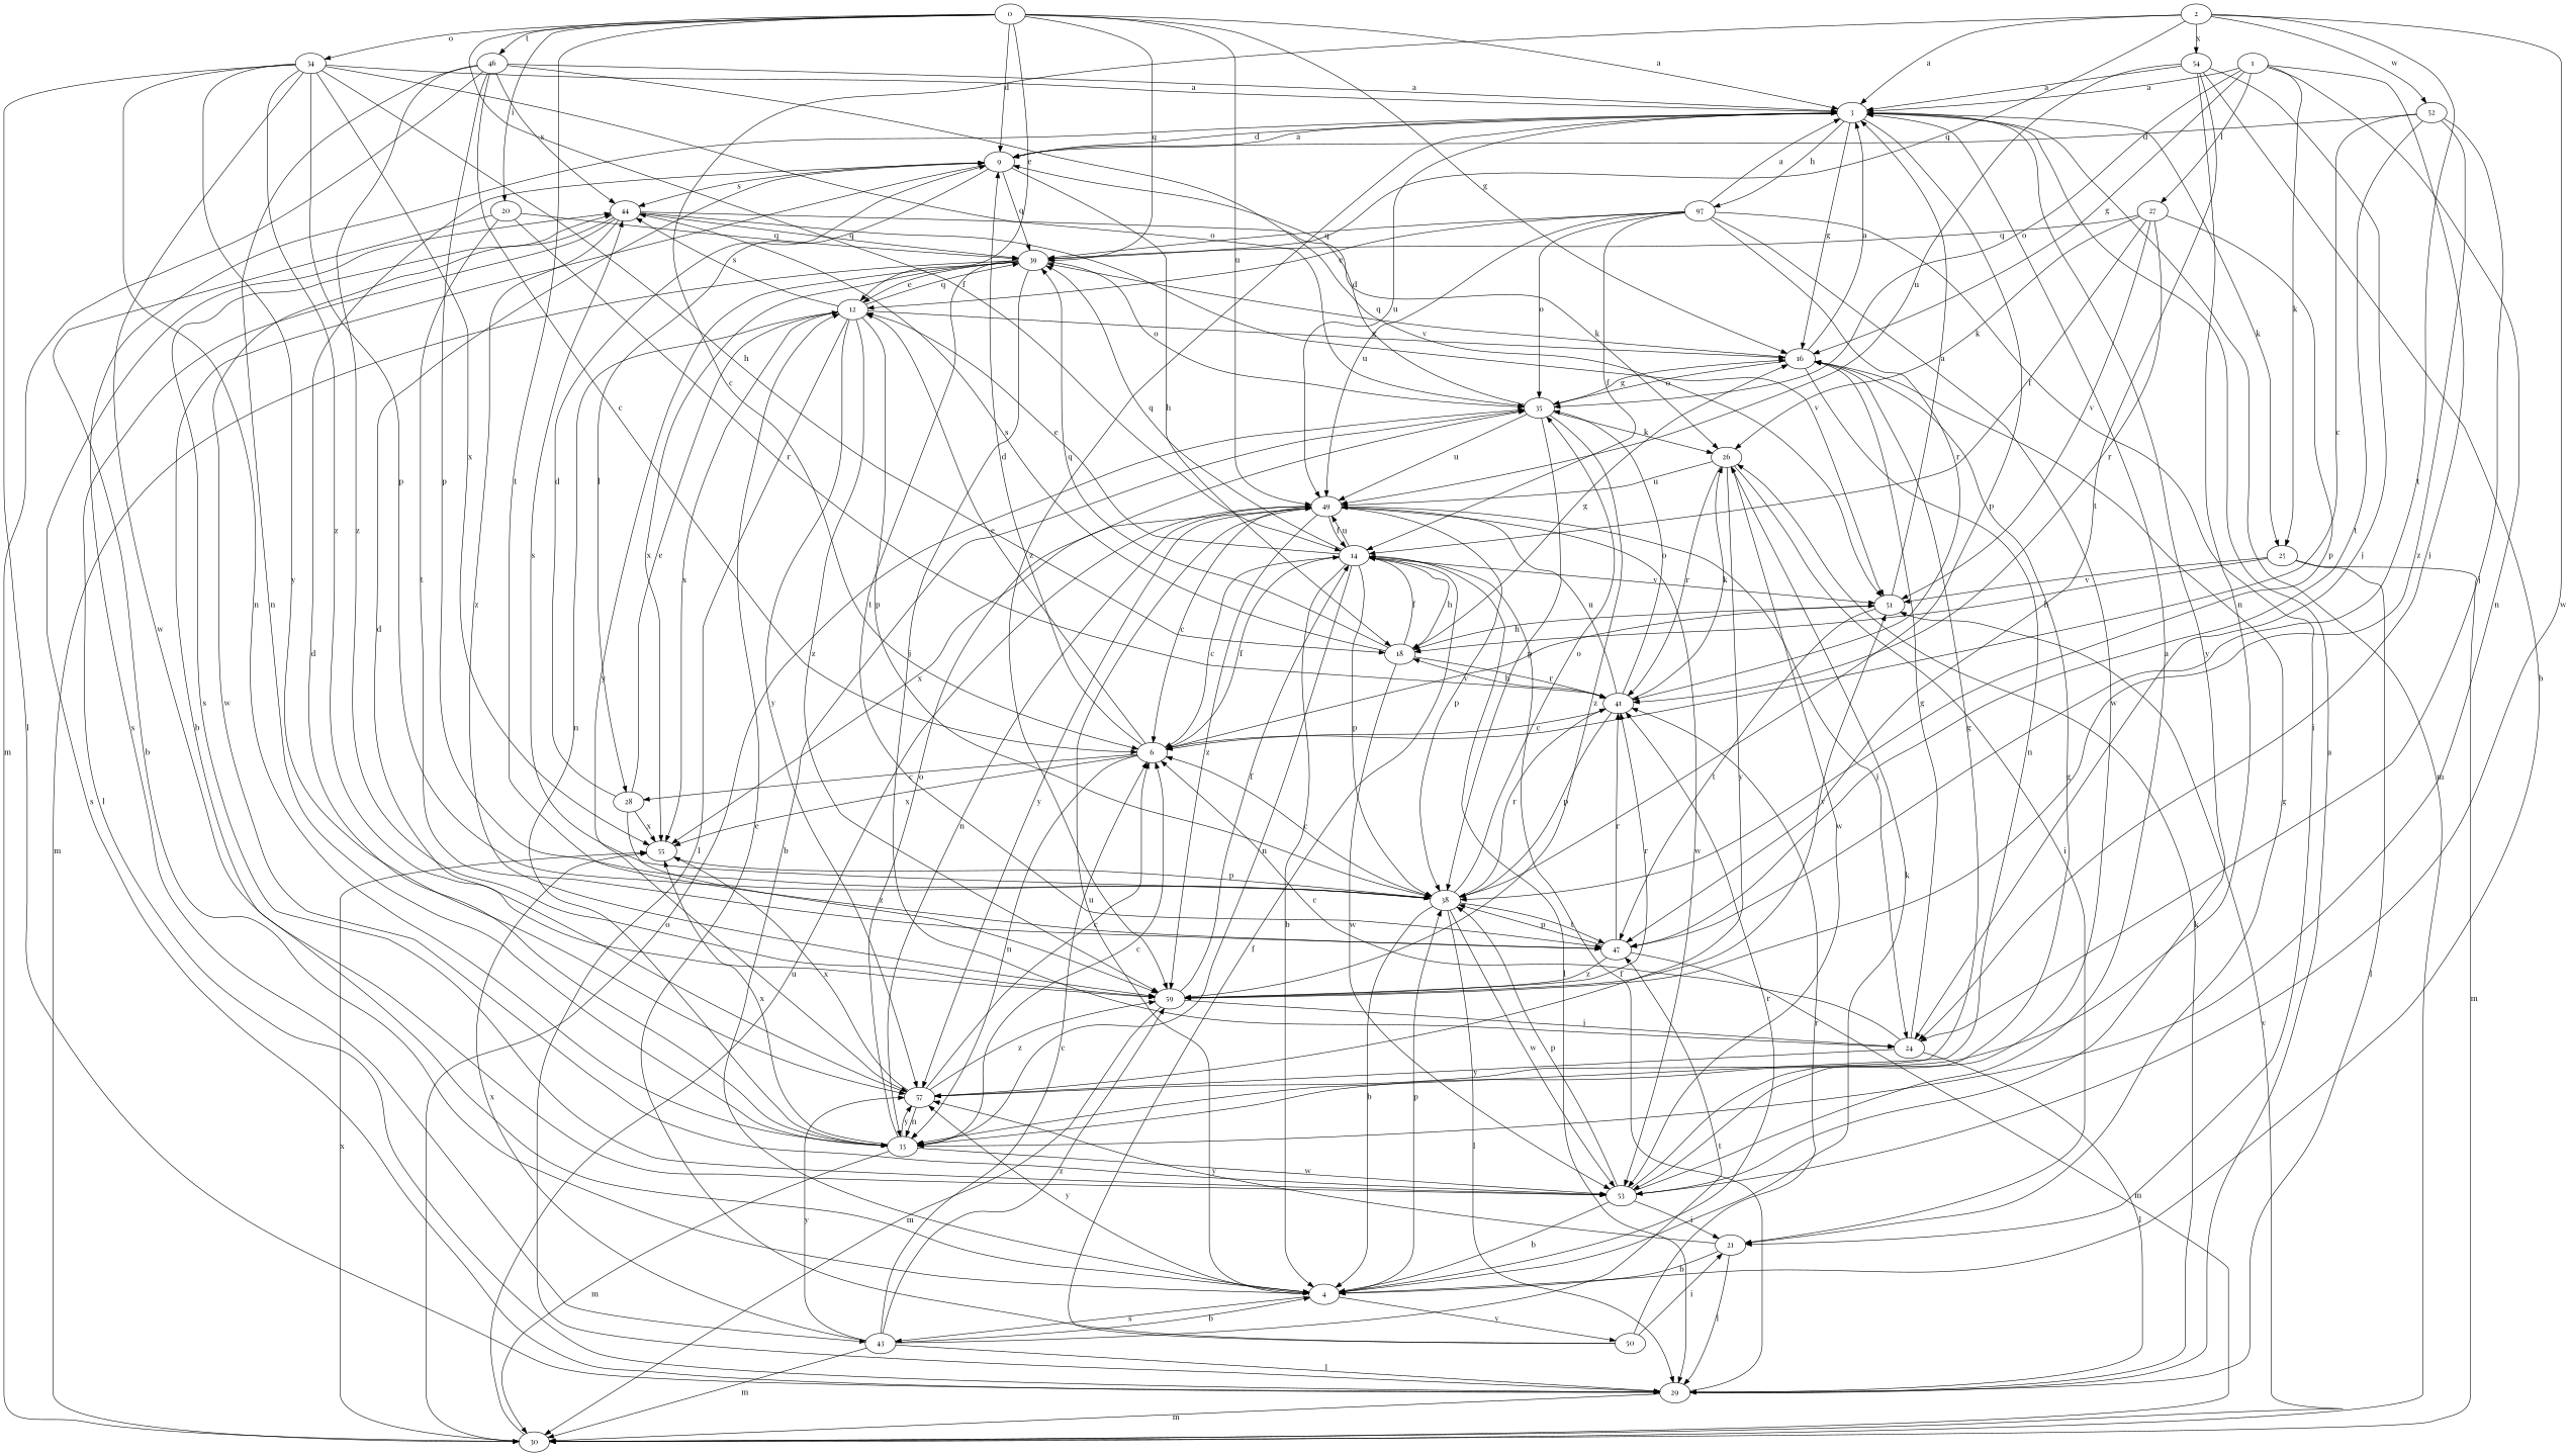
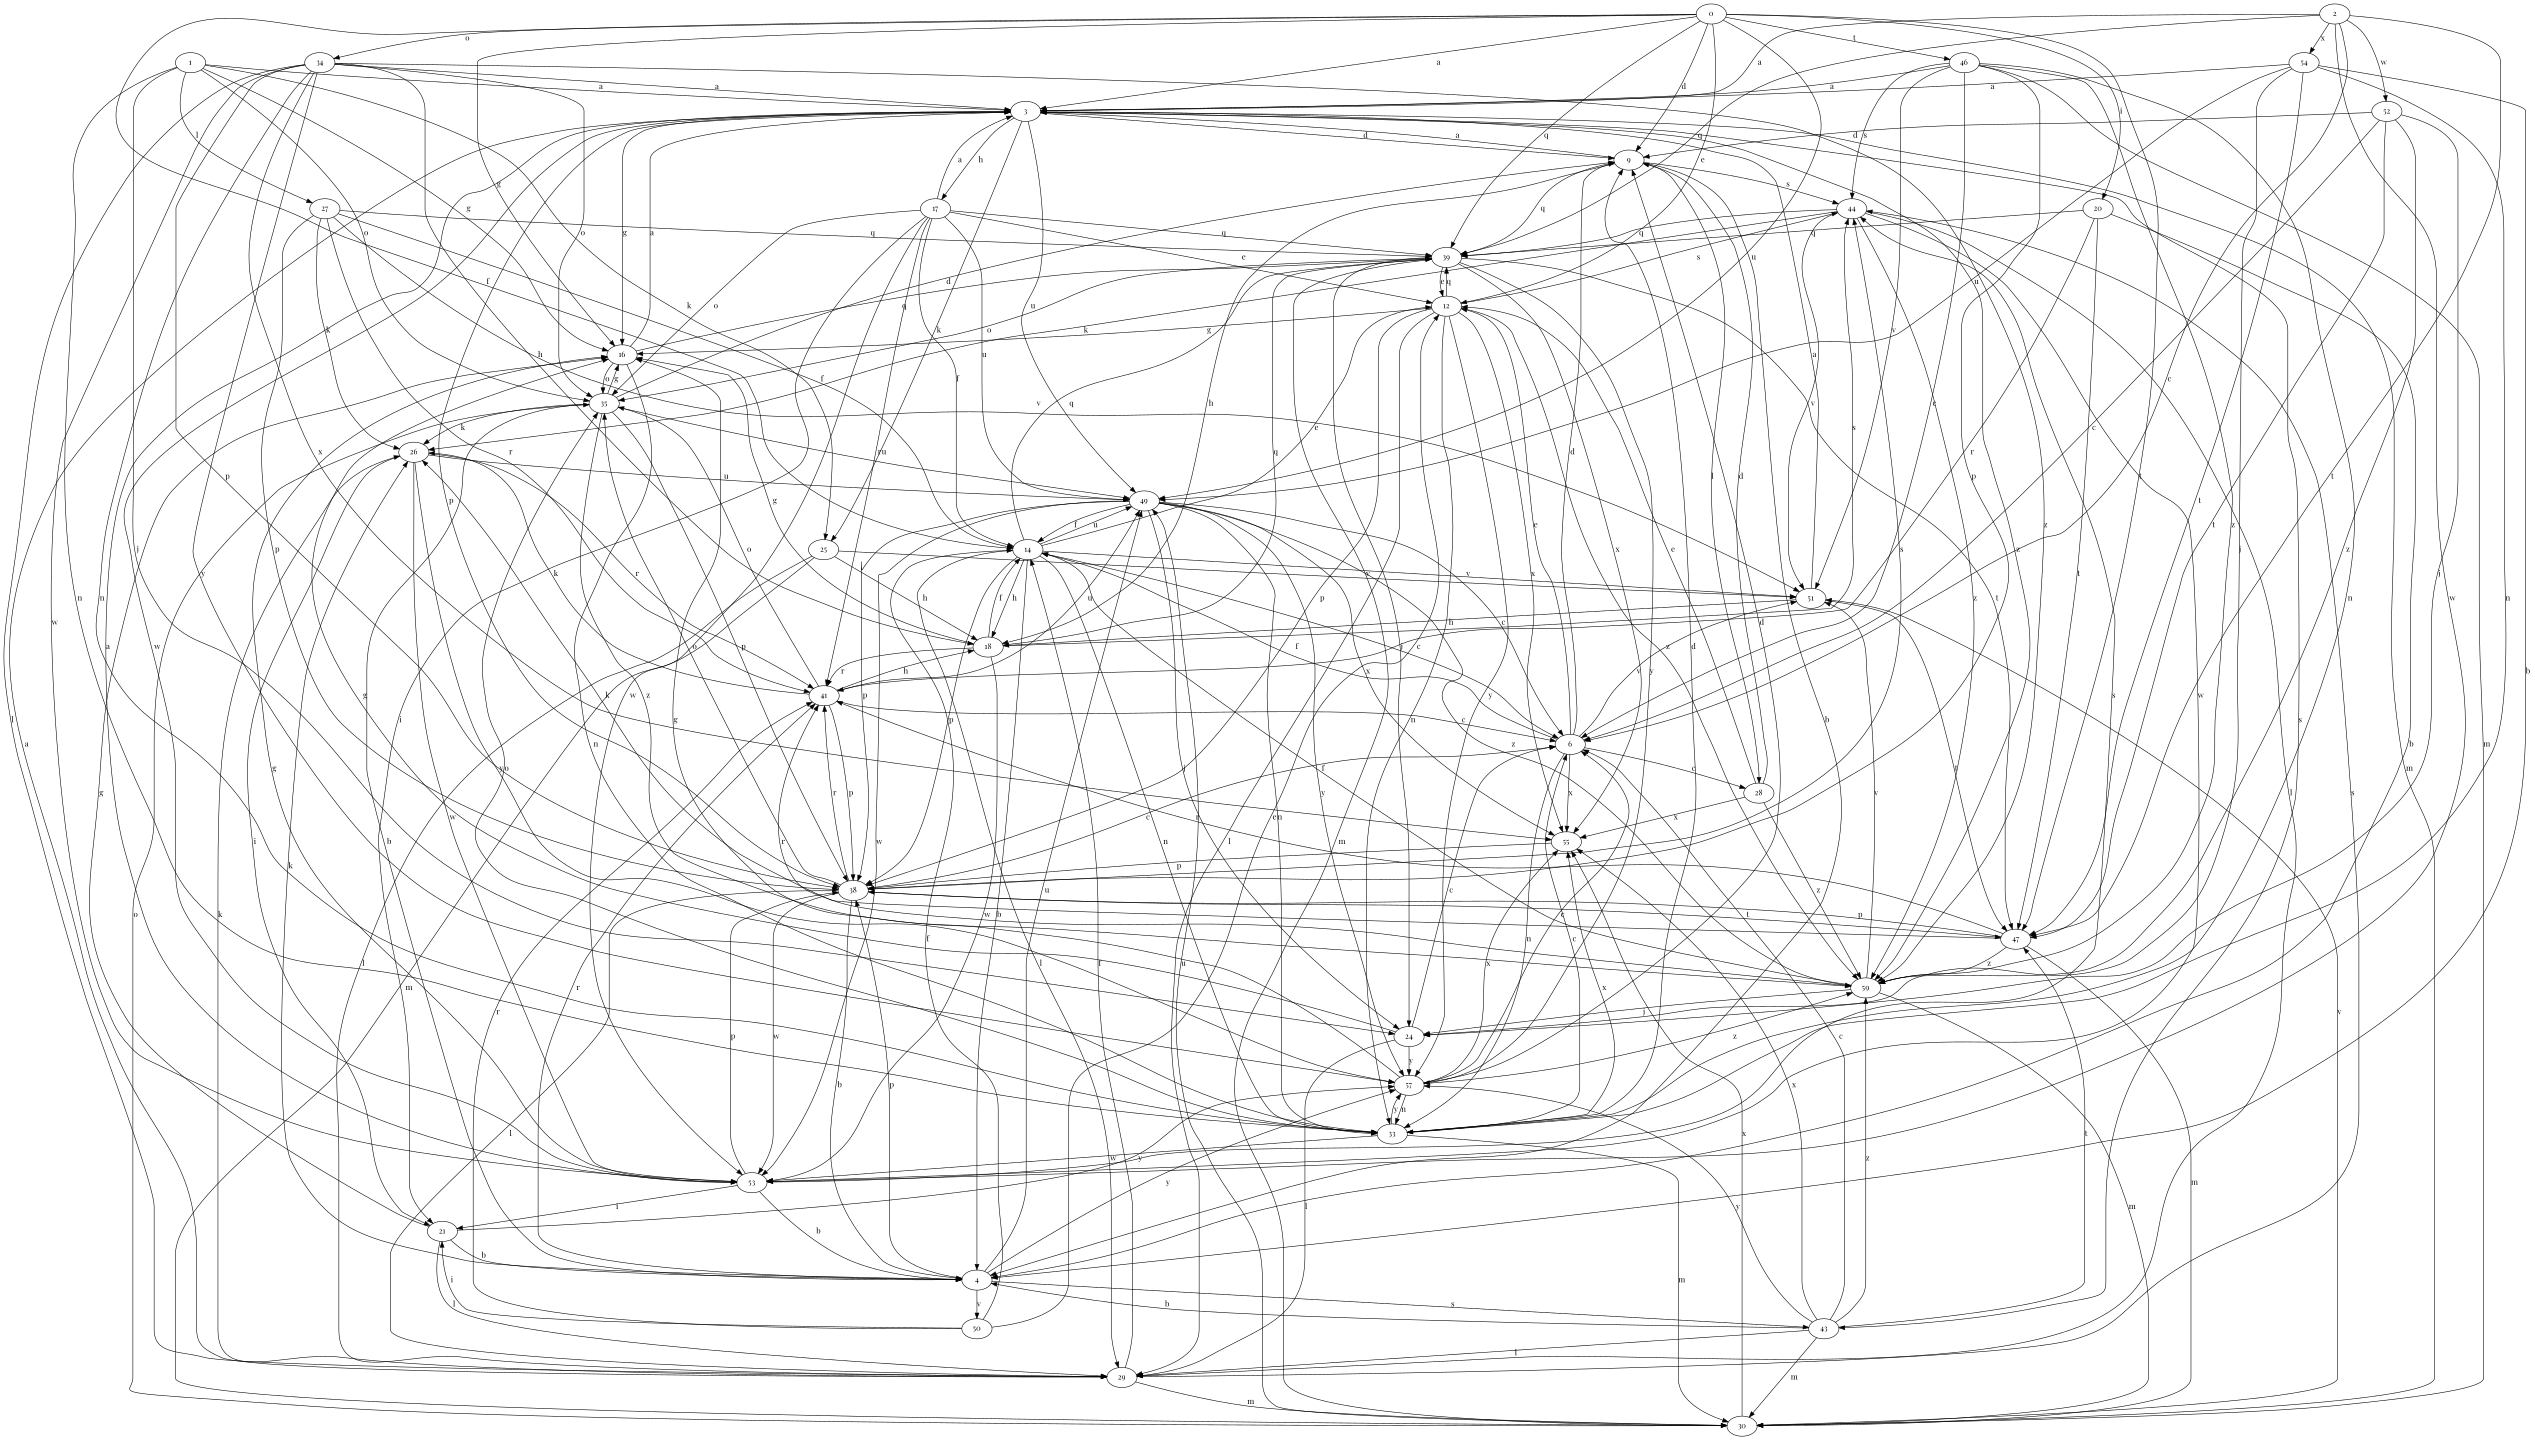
  strict digraph {
    fontname="Playfair Display"
    node [fontname="Playfair Display"]
    edge [fontname="Playfair Display"]
    0
    3
    9
    12
    14
    16
    20
    34
    39
    46
    47
    49
    25
    53
-   17 [label=97]
+   17
    30
    38
    43
    59
    4
    18
    28
    44
    33
    57
    55
    29
    6
    51
    35
    41
    24
    26
    1
    27
    2
    52
    54
    21
    50
    0 -> 3 [label=a]
    0 -> 9 [label=d]
    0 -> 12 [label=e]
    0 -> 14 [label=f]
    0 -> 16 [label=g]
    0 -> 20 [label=i]
    0 -> 34 [label=o]
    0 -> 39 [label=q]
    0 -> 46 [label=t]
    0 -> 47 [label=t]
    0 -> 49 [label=u]
    3 -> 9 [label=d]
    3 -> 16 [label=g]
    3 -> 49 [label=u]
    3 -> 25 [label=k]
-   3 -> 53 [label=y]
+   3 -> 53 [label=w]
    3 -> 17 [label=h]
    3 -> 30 [label=m]
    3 -> 38 [label=p]
    3 -> 43 [label=s]
    3 -> 59 [label=z]
    9 -> 3 [label=a]
    9 -> 39 [label=q]
    9 -> 4 [label=b]
    9 -> 18 [label=h]
    9 -> 28 [label=l]
    9 -> 44 [label=s]
    12 -> 16 [label=g]
    12 -> 39 [label=q]
    12 -> 38 [label=p]
    12 -> 59 [label=z]
    12 -> 44 [label=s]
    12 -> 33 [label=n]
    12 -> 57 [label=y]
    12 -> 55 [label=x]
    12 -> 29 [label=l]
    14 -> 12 [label=e]
    14 -> 39 [label=q]
    14 -> 49 [label=u]
    14 -> 38 [label=p]
    14 -> 4 [label=b]
    14 -> 18 [label=h]
    14 -> 33 [label=n]
    14 -> 29 [label=l]
    14 -> 6 [label=c]
    14 -> 51 [label=v]
    16 -> 3 [label=a]
    16 -> 39 [label=q]
    16 -> 33 [label=n]
    16 -> 35 [label=o]
    20 -> 39 [label=q]
    20 -> 47 [label=t]
    20 -> 4 [label=b]
    20 -> 41 [label=r]
    34 -> 3 [label=a]
    34 -> 53 [label=w]
    34 -> 38 [label=p]
    34 -> 59 [label=z]
    34 -> 18 [label=h]
    34 -> 33 [label=n]
    34 -> 57 [label=y]
    34 -> 55 [label=x]
    34 -> 29 [label=l]
    34 -> 35 [label=o]
    39 -> 12 [label=e]
    39 -> 47 [label=t]
    39 -> 30 [label=m]
    39 -> 57 [label=y]
    39 -> 55 [label=x]
    39 -> 35 [label=o]
    39 -> 24 [label=j]
    46 -> 3 [label=a]
    46 -> 30 [label=m]
    46 -> 38 [label=p]
    46 -> 59 [label=z]
    46 -> 44 [label=s]
    46 -> 33 [label=n]
    46 -> 6 [label=c]
    46 -> 51 [label=v]
    47 -> 30 [label=m]
    47 -> 38 [label=p]
    47 -> 59 [label=z]
    47 -> 41 [label=r]
+   47 -> 26 [label=k]
    49 -> 14 [label=f]
    49 -> 53 [label=w]
    49 -> 38 [label=p]
    49 -> 59 [label=z]
    49 -> 33 [label=n]
    49 -> 57 [label=y]
    49 -> 55 [label=x]
    49 -> 6 [label=c]
    49 -> 24 [label=j]
    25 -> 30 [label=m]
    25 -> 18 [label=h]
    25 -> 29 [label=l]
    25 -> 51 [label=v]
    53 -> 3 [label=a]
    53 -> 16 [label=g]
    53 -> 38 [label=p]
    53 -> 4 [label=b]
    53 -> 44 [label=s]
    53 -> 21 [label=i]
    17 -> 3 [label=a]
    17 -> 12 [label=e]
    17 -> 14 [label=f]
    17 -> 39 [label=q]
    17 -> 49 [label=u]
    17 -> 53 [label=w]
    17 -> 35 [label=o]
    17 -> 41 [label=r]
    17 -> 21 [label=i]
    30 -> 49 [label=u]
    30 -> 55 [label=x]
    30 -> 51 [label=v]
    30 -> 35 [label=o]
    38 -> 47 [label=t]
    38 -> 53 [label=w]
    38 -> 4 [label=b]
    38 -> 44 [label=s]
    38 -> 29 [label=l]
    38 -> 6 [label=c]
    38 -> 35 [label=o]
    38 -> 41 [label=r]
    43 -> 47 [label=t]
    43 -> 30 [label=m]
    43 -> 59 [label=z]
    43 -> 4 [label=b]
    43 -> 57 [label=y]
    43 -> 55 [label=x]
    43 -> 29 [label=l]
    43 -> 6 [label=c]
    59 -> 14 [label=f]
    59 -> 30 [label=m]
    59 -> 51 [label=v]
    59 -> 41 [label=r]
    59 -> 24 [label=j]
    4 -> 49 [label=u]
    4 -> 38 [label=p]
    4 -> 43 [label=s]
    4 -> 57 [label=y]
    4 -> 41 [label=r]
    4 -> 26 [label=k]
    4 -> 50 [label=v]
    18 -> 14 [label=f]
    18 -> 16 [label=g]
    18 -> 39 [label=q]
    18 -> 53 [label=w]
    18 -> 44 [label=s]
    18 -> 41 [label=r]
    28 -> 9 [label=d]
    28 -> 12 [label=e]
    28 -> 59 [label=z]
    28 -> 55 [label=x]
    44 -> 39 [label=q]
    44 -> 53 [label=w]
    44 -> 59 [label=z]
    44 -> 29 [label=l]
    44 -> 51 [label=v]
    44 -> 26 [label=k]
    33 -> 9 [label=d]
    33 -> 53 [label=w]
    33 -> 30 [label=m]
    33 -> 57 [label=y]
    33 -> 55 [label=x]
    33 -> 6 [label=c]
    33 -> 35 [label=o]
    57 -> 9 [label=d]
    57 -> 16 [label=g]
    57 -> 59 [label=z]
    57 -> 33 [label=n]
    57 -> 55 [label=x]
    57 -> 6 [label=c]
    55 -> 38 [label=p]
    29 -> 3 [label=a]
    29 -> 14 [label=f]
    29 -> 30 [label=m]
    29 -> 44 [label=s]
    29 -> 26 [label=k]
    6 -> 9 [label=d]
    6 -> 12 [label=e]
    6 -> 14 [label=f]
    6 -> 28 [label=c]
    6 -> 33 [label=n]
    6 -> 55 [label=x]
    6 -> 51 [label=v]
    51 -> 3 [label=a]
    51 -> 47 [label=t]
    51 -> 18 [label=h]
    35 -> 9 [label=d]
    35 -> 16 [label=g]
    35 -> 49 [label=u]
    35 -> 38 [label=p]
    35 -> 59 [label=z]
    35 -> 4 [label=b]
    35 -> 26 [label=k]
    41 -> 49 [label=u]
    41 -> 38 [label=p]
    41 -> 18 [label=h]
    41 -> 6 [label=c]
    41 -> 35 [label=o]
    41 -> 26 [label=k]
    24 -> 16 [label=g]
    24 -> 57 [label=y]
    24 -> 29 [label=l]
    24 -> 6 [label=c]
    26 -> 49 [label=u]
    26 -> 53 [label=w]
    26 -> 57 [label=y]
    26 -> 41 [label=r]
    26 -> 21 [label=i]
    1 -> 3 [label=a]
    1 -> 16 [label=g]
    1 -> 25 [label=k]
    1 -> 33 [label=n]
    1 -> 35 [label=o]
    1 -> 24 [label=j]
    1 -> 27 [label=l]
    27 -> 14 [label=f]
    27 -> 39 [label=q]
    27 -> 38 [label=p]
    27 -> 51 [label=v]
    27 -> 41 [label=r]
    27 -> 26 [label=k]
    2 -> 3 [label=a]
    2 -> 39 [label=q]
    2 -> 47 [label=t]
    2 -> 53 [label=w]
    2 -> 6 [label=c]
    2 -> 52 [label=w]
    2 -> 54 [label=x]
    52 -> 9 [label=d]
    52 -> 47 [label=t]
    52 -> 59 [label=z]
    52 -> 6 [label=c]
    52 -> 24 [label=j]
    54 -> 3 [label=a]
    54 -> 47 [label=t]
    54 -> 49 [label=u]
    54 -> 4 [label=b]
    54 -> 33 [label=n]
    54 -> 24 [label=j]
    21 -> 16 [label=g]
    21 -> 4 [label=b]
    21 -> 57 [label=y]
    21 -> 29 [label=l]
    50 -> 12 [label=e]
    50 -> 14 [label=f]
    50 -> 41 [label=r]
    50 -> 21 [label=i]
  }
